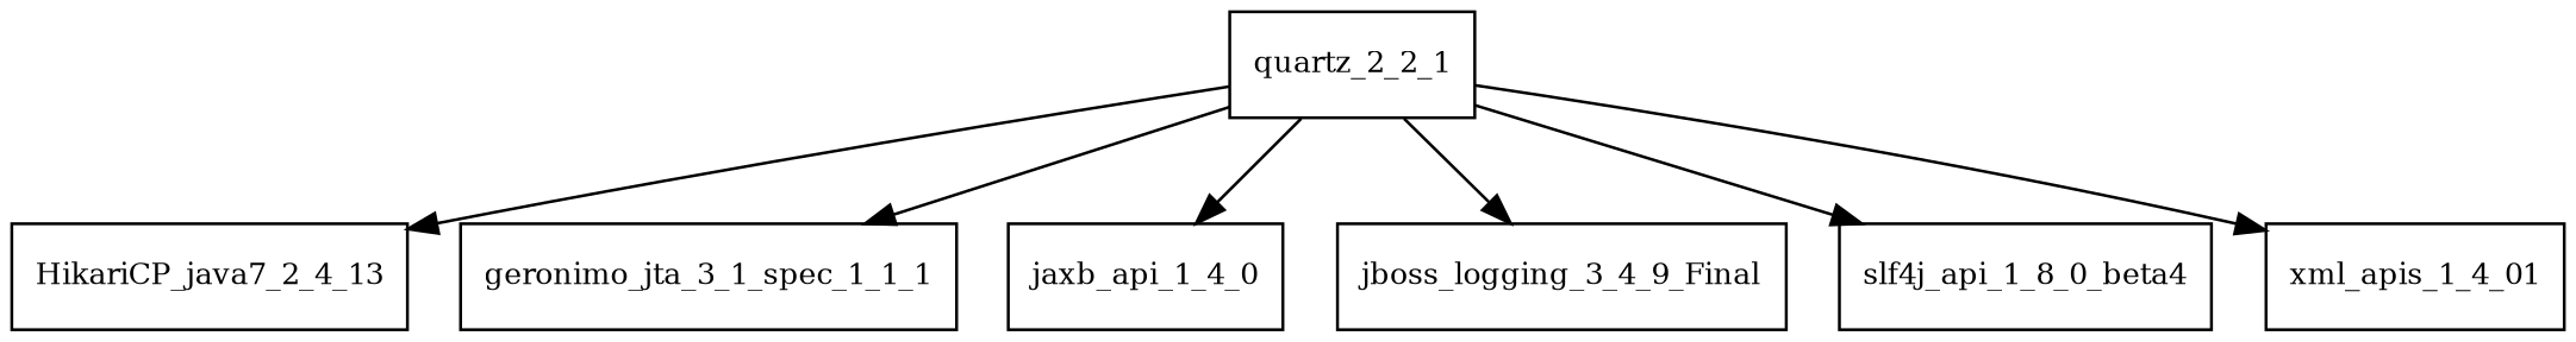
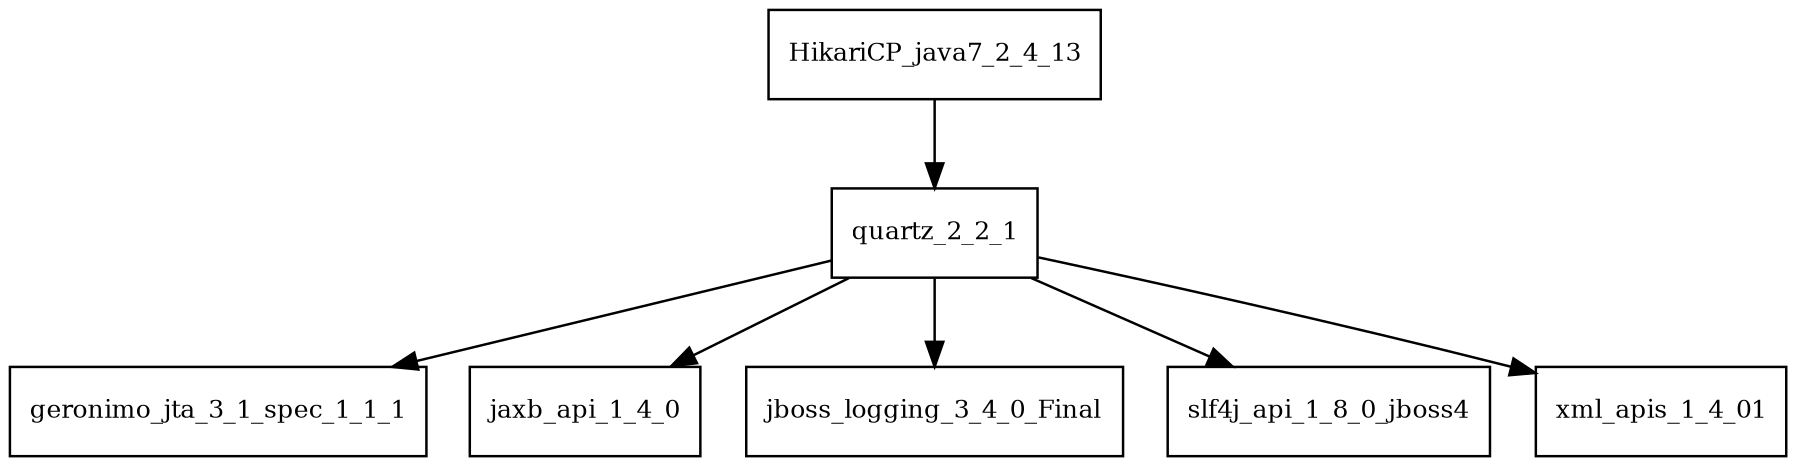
  digraph {
    node [fontsize=10.0 shape=box]
    n1 [label=quartz_2_2_1]
    HikariCP_java7_2_4_13
    n3 [label=geronimo_jta_3_1_spec_1_1_1]
    n4 [label=jaxb_api_1_4_0]
-   jboss_logging_3_4_0_Final [label=jboss_logging_3_4_9_Final]
-   slf4j_api_1_8_0_beta4
+   jboss_logging_3_4_0_Final
+   slf4j_api_1_8_0_beta4 [label=slf4j_api_1_8_0_jboss4]
    xml_apis_1_4_01
-   n1 -> HikariCP_java7_2_4_13
+   HikariCP_java7_2_4_13 -> n1
    n1 -> n3
    n1 -> n4
    n1 -> jboss_logging_3_4_0_Final
    n1 -> slf4j_api_1_8_0_beta4
    n1 -> xml_apis_1_4_01
  }
